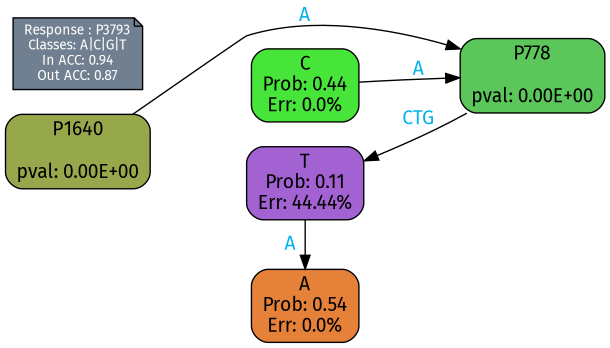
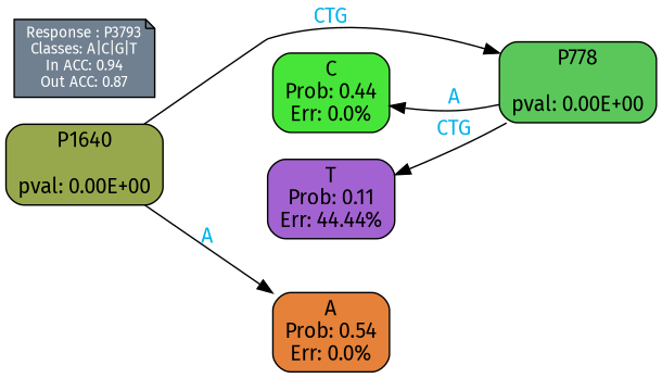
  digraph {
    fontname="Fira Sans"
    rankdir=LR
    ranksep=equally
    splines=polylines
    node [color=black fontname="Fira Sans" shape=box style="filled, rounded"]
    edge [fontcolor=deepskyblue2 fontname="Fira Sans"]
    n1 [fillcolor="#e58139" label="A\nProb: 0.54\nErr: 0.0%"]
    n2 [fillcolor="#47e539" label="C\nProb: 0.44\nErr: 0.0%"]
    n3 [fillcolor="#a362d1" label="T\nProb: 0.11\nErr: 44.44%"]
    n4 [align=left fillcolor=slategray fontcolor=white fontsize=10 label="Response : P3793\nClasses: A|C|G|T\nIn ACC: 0.94\nOut ACC: 0.87\n" shape=note style=filled]
    n5 [fillcolor="#97a84c" label="P1640\n\npval: 0.00E+00"]
    n6 [fillcolor="#5bc75b" label="P778\n\npval: 0.00E+00"]
    subgraph sub_1 {
      rank=same
      n1
      n2
      n3
    }
    subgraph sub_2 {
      rank=same
      n4
      n5
    }
-   n3 -> n1 [label=A]
-   n5 -> n6 [label=A]
-   n2 -> n6 [label=A]
+   n5 -> n1 [label=A]
+   n5 -> n6 [label=CTG]
+   n6 -> n2 [label=A]
    n6 -> n3 [label=CTG]
  }
